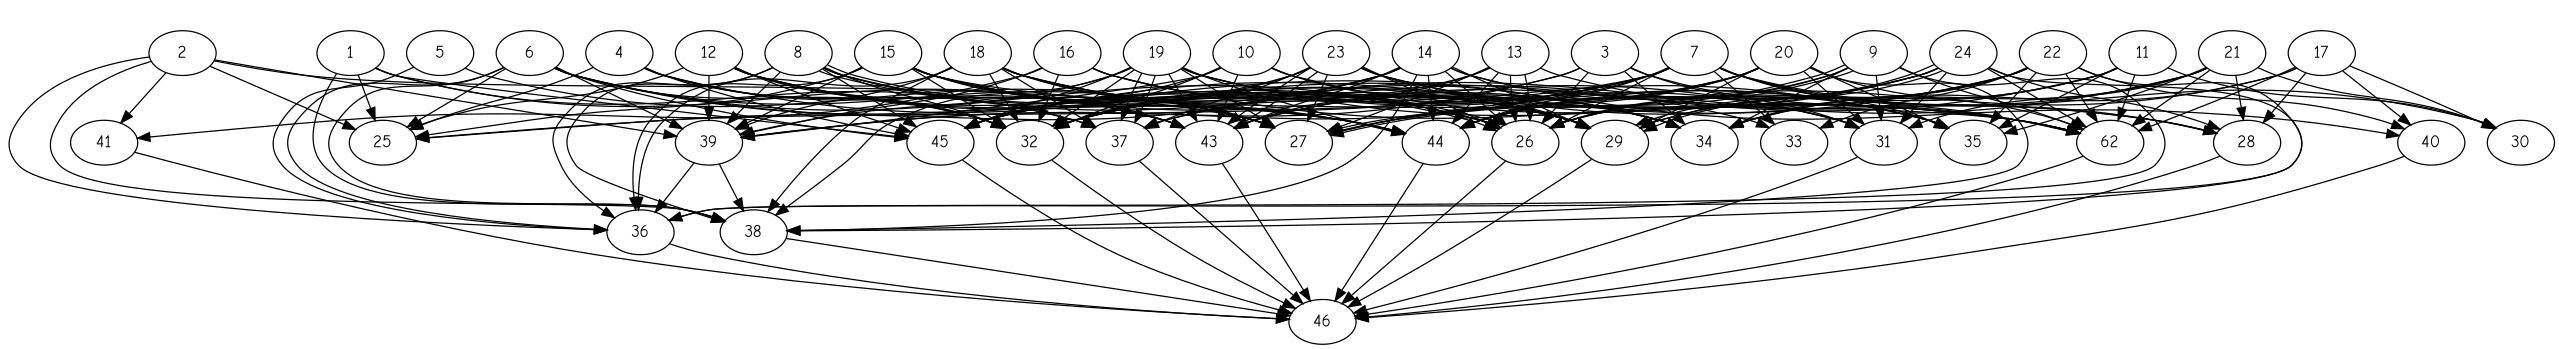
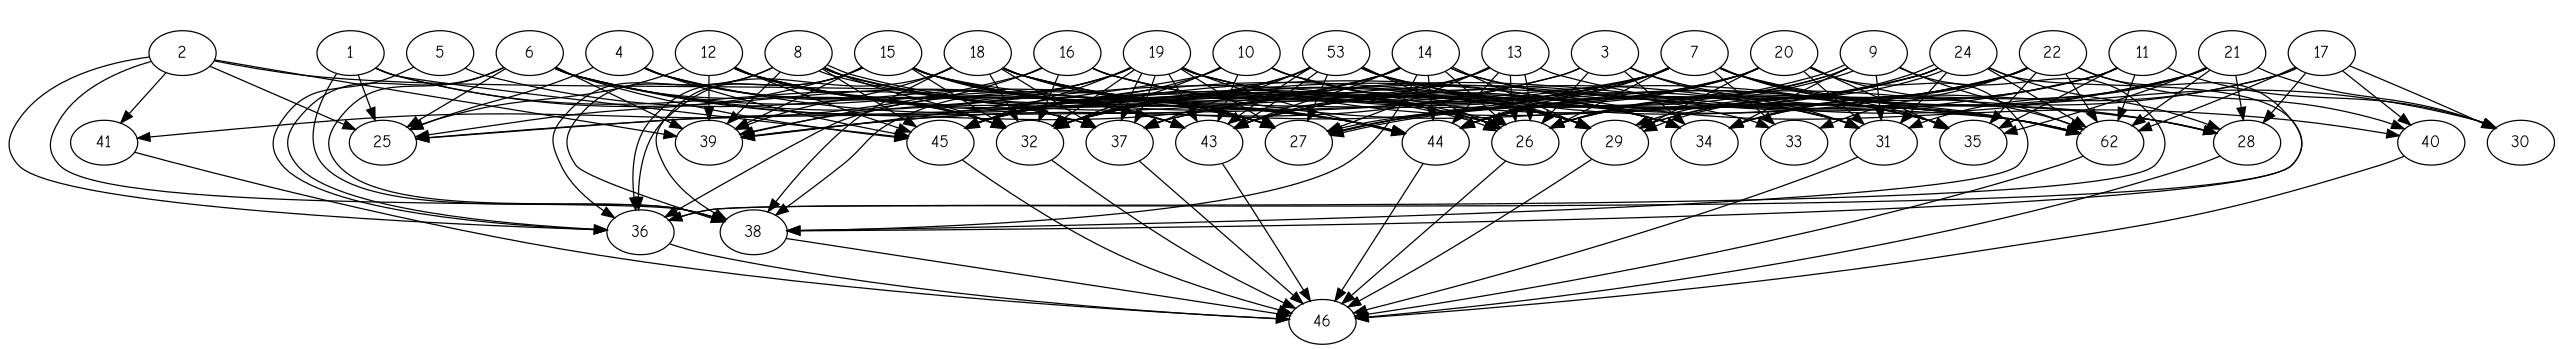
  digraph {
    fontname="Comic Neue"
    node [alpha=0.10 fontname="Comic Neue"]
    edge [fontname="Comic Neue"]
    1 [expect_size=400846426658284160]
    25 [alpha=0.16 expect_size=840077395086044544]
    37 [alpha=0.01 expect_size=2062188415956153270272]
    38 [alpha=0.02 expect_size=7828153376179888]
    43 [alpha=0.11 expect_size=2491164069432705]
    45 [alpha=0.13 expect_size=37984941729353039872]
    46 [alpha=0.07 expect_size=878960147794097078272]
    2 [alpha=0.03 expect_size=2435280432560680]
    27 [alpha=0.14 expect_size=934133748482817024]
    36 [alpha=0.03 expect_size=151975125059582820352]
    39 [alpha=0.07 expect_size=722595252497077501952]
    41 [alpha=0.18 expect_size=124413185296395072]
    3 [alpha=0.19 expect_size=5562107202371584000]
    26 [alpha=0.17 expect_size=107648612552664368]
    31 [alpha=0.13 expect_size=10564237880326588]
    34 [alpha=0.11 expect_size=819285725639725809664]
    n17 [alpha=0.19 expect_size=2097697949235660 label=62]
    4 [alpha=0.17 expect_size=10948537873524968]
    32 [alpha=0.05 expect_size=17426147434344850]
    5 [expect_size=2110188168427658]
    6 [alpha=0.17 expect_size=2856325548889208]
    44 [alpha=0.16 expect_size=1426327299162112000000]
    7 [alpha=0.01 expect_size=877996791443580160]
    28 [alpha=0.16 expect_size=1410015436196938776576]
    30 [alpha=0.02 expect_size=26016045131494692]
    33 [alpha=0.06 expect_size=128268020150871024]
    35 [alpha=0.13 expect_size=28610847750510964]
    8 [alpha=0.07 expect_size=2112997675317427456]
    9 [alpha=0.07 expect_size=1312922908979981]
    10 [alpha=0.20 expect_size=964023929082635392]
    29 [alpha=0.08 expect_size=1858611282176995072]
    11 [alpha=0.20 expect_size=306532201569223442432]
    12 [alpha=0.20 expect_size=1274779370510459338752]
    13 [alpha=0.12 expect_size=6805761077317588]
    14 [alpha=0.15 expect_size=41145649914584920]
    40 [alpha=0.04 expect_size=2350391086614942056448]
    15 [alpha=0.16 expect_size=1844016914810707902464]
    16 [alpha=0.11 expect_size=192395680881546625024]
    17 [alpha=0.19 expect_size=5304235461329185]
    18 [alpha=0.15 expect_size=135636044615279584]
    19 [expect_size=34807934691092504]
    20 [alpha=0.05 expect_size=1489674914738184960]
    21 [alpha=0.18 expect_size=65178026811223088]
    22 [expect_size=535422664742537265152]
-   23 [alpha=0.08 expect_size=32557109111213172]
+   23 [alpha=0.08 expect_size=32557109111213172 label=53]
    24 [alpha=0.01 expect_size=2332334384145399545856]
    1 -> 25
    1 -> 37
    1 -> 38
    1 -> 43
    1 -> 45
    37 -> 46
    38 -> 46
    43 -> 46
    45 -> 46
    2 -> 25
    2 -> 38
    2 -> 27
    2 -> 36
    2 -> 39
    2 -> 41
    36 -> 46
    41 -> 46
    3 -> 45
    3 -> 39
    3 -> 26
    3 -> 31
    3 -> 34
    3 -> n17
    26 -> 46
    31 -> 46
    n17 -> 46
    4 -> 25
    4 -> 37
    4 -> 43
    4 -> 45
    4 -> 34
    4 -> 32
    32 -> 46
    5 -> 27
    5 -> 36
    6 -> 25
    6 -> 38
    6 -> 45
    6 -> 27
    6 -> 36
    6 -> 39
    6 -> 26
    6 -> 34
    6 -> 32
    6 -> 44
    44 -> 46
    7 -> 25
    7 -> 45
    7 -> 27
    7 -> 39
    7 -> 26
    7 -> n17
    7 -> 32
    7 -> 44
    7 -> 28
    7 -> 30
    7 -> 33
    7 -> 35
    28 -> 46
    8 -> 38
    8 -> 45
    8 -> 27
    8 -> 36
    8 -> 39
    8 -> 26
    8 -> 26
    8 -> 32
    8 -> 44
    8 -> 33
    9 -> 27
    9 -> 27
    9 -> 36
    9 -> 26
    9 -> 31
    9 -> 34
    9 -> n17
    9 -> 44
    10 -> 43
    10 -> 45
    10 -> 39
    10 -> 34
    10 -> n17
    10 -> 32
    10 -> 29
    29 -> 46
    11 -> 37
    11 -> 26
    11 -> n17
    11 -> 30
    11 -> 35
    11 -> 29
    12 -> 25
    12 -> 43
    12 -> 45
    12 -> 39
    12 -> 26
    12 -> 32
    12 -> 44
    12 -> 29
    13 -> 43
    13 -> 27
    13 -> 26
    13 -> 26
    13 -> 32
    13 -> 44
    13 -> 28
    14 -> 25
    14 -> 38
    14 -> 43
    14 -> 45
    14 -> 26
    14 -> 32
    14 -> 44
    14 -> 35
    14 -> 29
    14 -> 40
    40 -> 46
    15 -> 25
-   39 -> 38
+   15 -> 38
    15 -> 43
    15 -> 36
    15 -> 39
    15 -> 26
    15 -> 31
    15 -> n17
    15 -> 32
    15 -> 44
    15 -> 29
    16 -> 39
    16 -> 41
    16 -> 34
    16 -> n17
    16 -> 32
    16 -> 29
    17 -> 26
    17 -> 34
    17 -> n17
    17 -> 28
    17 -> 30
    17 -> 40
    18 -> 37
    18 -> 38
    18 -> 27
    18 -> 36
    18 -> 39
    18 -> 34
    18 -> 32
    18 -> 44
    18 -> 35
    18 -> 29
    19 -> 37
    19 -> 37
    19 -> 38
    19 -> 43
    19 -> 45
    19 -> 27
-   39 -> 36
+   19 -> 36
    19 -> 39
    19 -> 31
    19 -> n17
    19 -> 32
    19 -> 44
    19 -> 35
    20 -> 38
    20 -> 43
    20 -> 27
    20 -> 31
    20 -> n17
    20 -> 32
    20 -> 44
    20 -> 35
    20 -> 29
    21 -> 37
    21 -> 31
    21 -> 34
    21 -> n17
    21 -> 44
    21 -> 28
    21 -> 30
    21 -> 35
    22 -> 43
    22 -> 45
    22 -> 36
    22 -> 26
    22 -> 34
    22 -> n17
    22 -> 33
    22 -> 35
    22 -> 29
    22 -> 40
    23 -> 37
    23 -> 43
    23 -> 43
    23 -> 45
    23 -> 27
    23 -> 26
    23 -> 31
    23 -> 32
    23 -> 28
    23 -> 29
    24 -> 38
    24 -> 27
    24 -> 31
    24 -> n17
    24 -> 32
    24 -> 44
    24 -> 28
    24 -> 29
    24 -> 29
  }
